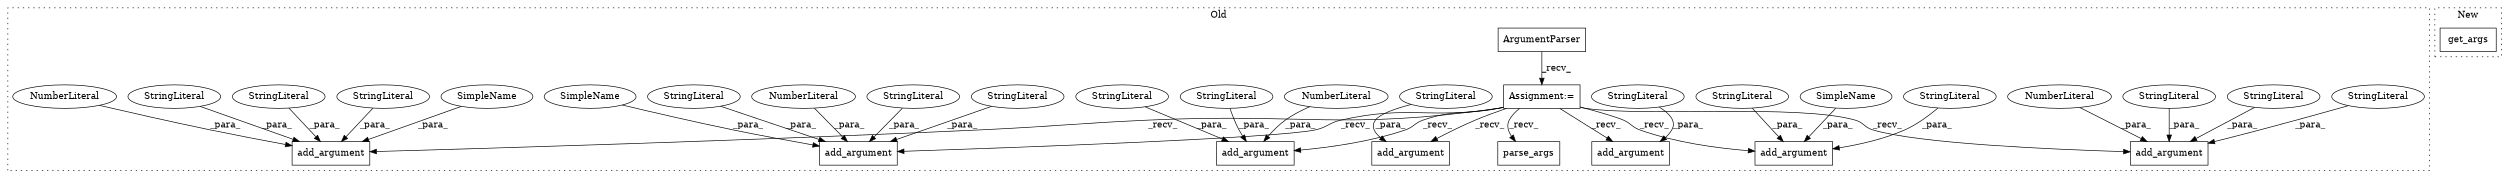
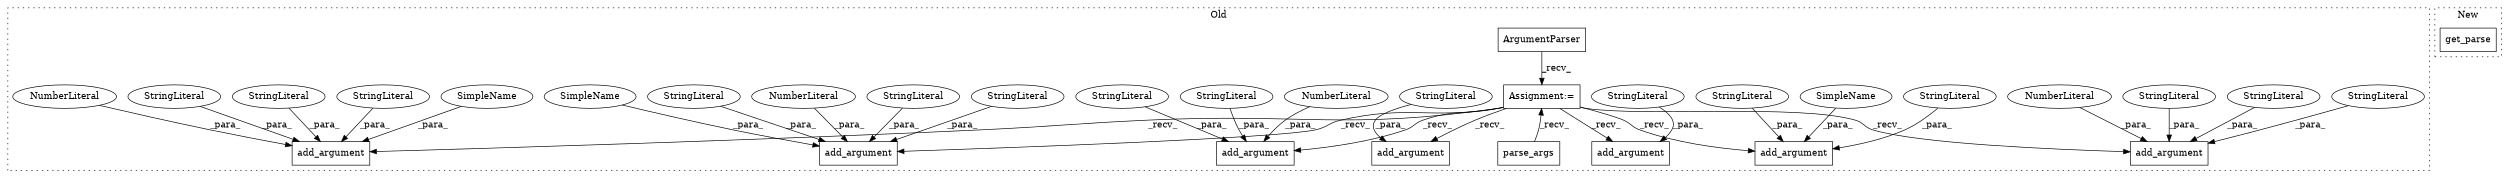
  digraph {
    node [a=45 l="13,1" shape=ellipse]
    n1 [a=32 l="15,1" label=ArgumentParser s="3470,3508" shape=box]
    n2 [a=32 label=add_argument s="3620,3712" shape=box]
    n3 [a=32 l=12 label=parse_args s=4331 shape=box]
    n4 [a=32 label=add_argument s="3816,3883" shape=box]
    n5 [l=4 label=StringLiteral s=3847]
    n6 [l=46 label=StringLiteral s=3666]
    n7 [l=31 label=StringLiteral s=3852]
    n8 [l=3 label=StringLiteral s=3662]
    n9 [a=7 l=1 label="Assignment:=" s=3460 shape=box]
    n10 [a=32 label=add_argument s="3897,3966" shape=box]
    n11 [a=34 l=3 label=NumberLiteral s=3929]
    n12 [a=32 label=add_argument s="4062,4120" shape=box]
    n13 [a=34 l=4 label=NumberLiteral s=3842]
    n14 [a=32 label=add_argument s="4134,4232" shape=box]
    n15 [a=34 l=2 label=NumberLiteral s=4168]
    n16 [a=32 label=add_argument s="4246,4312" shape=box]
    n17 [a=34 l=1 label=NumberLiteral s=4088]
    n18 [l=16 label=StringLiteral s=4147]
    n19 [l=29 label=StringLiteral s=3937]
    n20 [l=26 label=StringLiteral s=4094]
    n21 [l=57 label=StringLiteral s=4175]
    n22 [l=12 label=StringLiteral s=3910]
    n23 [l=6 label=StringLiteral s=3829]
    n24 [l=3 label=StringLiteral s=4171]
    n25 [l=13 label=StringLiteral s=4259]
    n26 [l=3 label=StringLiteral s=4090]
    n27 [a=32 label=add_argument s="3980,4048" shape=box]
    n28 [l=8 label=StringLiteral s=4075]
    n29 [l=12 label=StringLiteral s=4005]
    n30 [a=42 l=3 label=SimpleName s=4084]
    n31 [a=42 l=3 label=SimpleName s=3653]
    n32 [a=42 l=3 label=SimpleName s=4164]
-   n33 [a=32 l=10 label=get_args s=4423 shape=box]
+   n33 [a=32 l=10 label=get_parse s=4423 shape=box]
    subgraph cluster_1 {
      label=Old
      style=dotted
      n1
      n2
      n3
      n4
      n5
      n6
      n7
      n8
      n9
      n10
      n11
      n12
      n13
      n14
      n15
      n16
      n17
      n18
      n19
      n20
      n21
      n22
      n23
      n24
      n25
      n26
      n27
      n28
      n29
      n30
      n31
      n32
    }
    subgraph cluster_2 {
      label=New
      style=dotted
      n33
    }
    n1 -> n9 [label=_recv_]
    n5 -> n4 [label=_para_]
    n6 -> n2 [label=_para_]
    n7 -> n4 [label=_para_]
    n8 -> n2 [label=_para_]
    n9 -> n2 [label=_recv_]
-   n9 -> n3 [label=_recv_]
+   n3 -> n9 [label=_recv_]
    n9 -> n4 [label=_recv_]
    n9 -> n10 [label=_recv_]
    n9 -> n12 [label=_recv_]
    n9 -> n14 [label=_recv_]
    n9 -> n16 [label=_recv_]
    n9 -> n27 [label=_recv_]
    n11 -> n10 [label=_para_]
    n13 -> n4 [label=_para_]
    n15 -> n14 [label=_para_]
    n17 -> n12 [label=_para_]
    n18 -> n14 [label=_para_]
    n19 -> n10 [label=_para_]
    n20 -> n12 [label=_para_]
    n21 -> n14 [label=_para_]
    n22 -> n10 [label=_para_]
    n23 -> n4 [label=_para_]
    n24 -> n14 [label=_para_]
    n25 -> n16 [label=_para_]
    n26 -> n12 [label=_para_]
    n28 -> n12 [label=_para_]
    n29 -> n27 [label=_para_]
    n30 -> n12 [label=_para_]
    n31 -> n2 [label=_para_]
    n32 -> n14 [label=_para_]
  }
